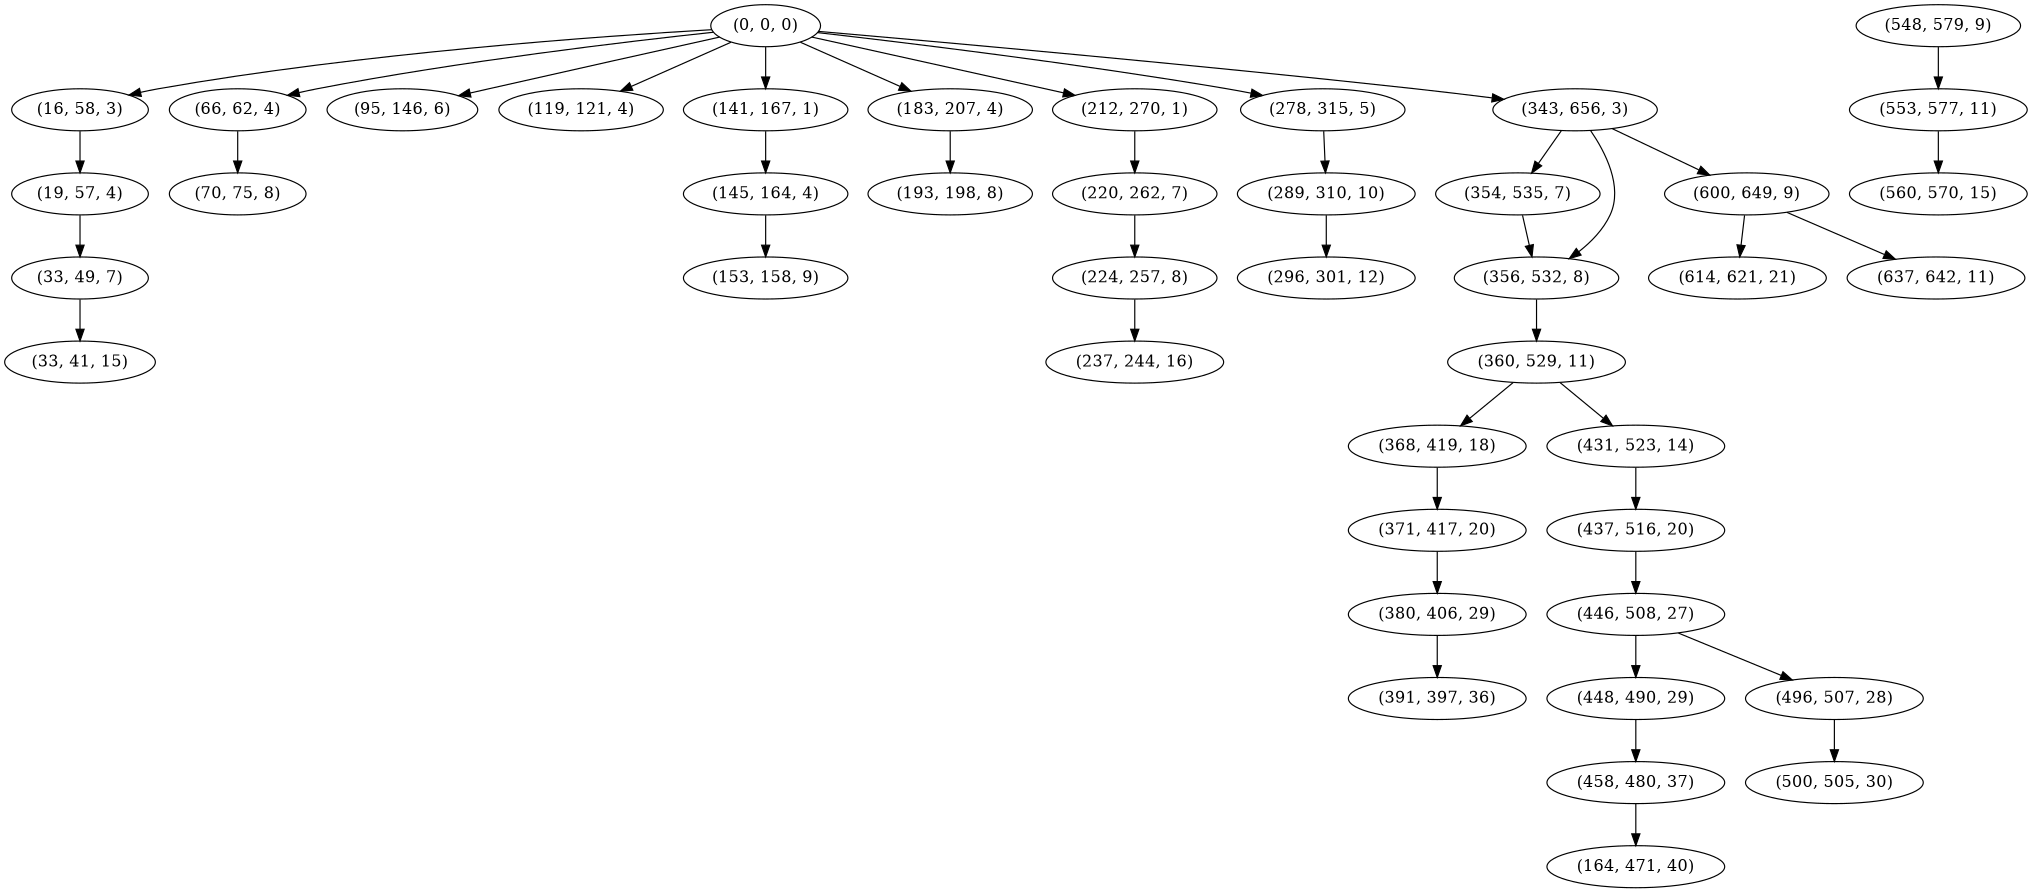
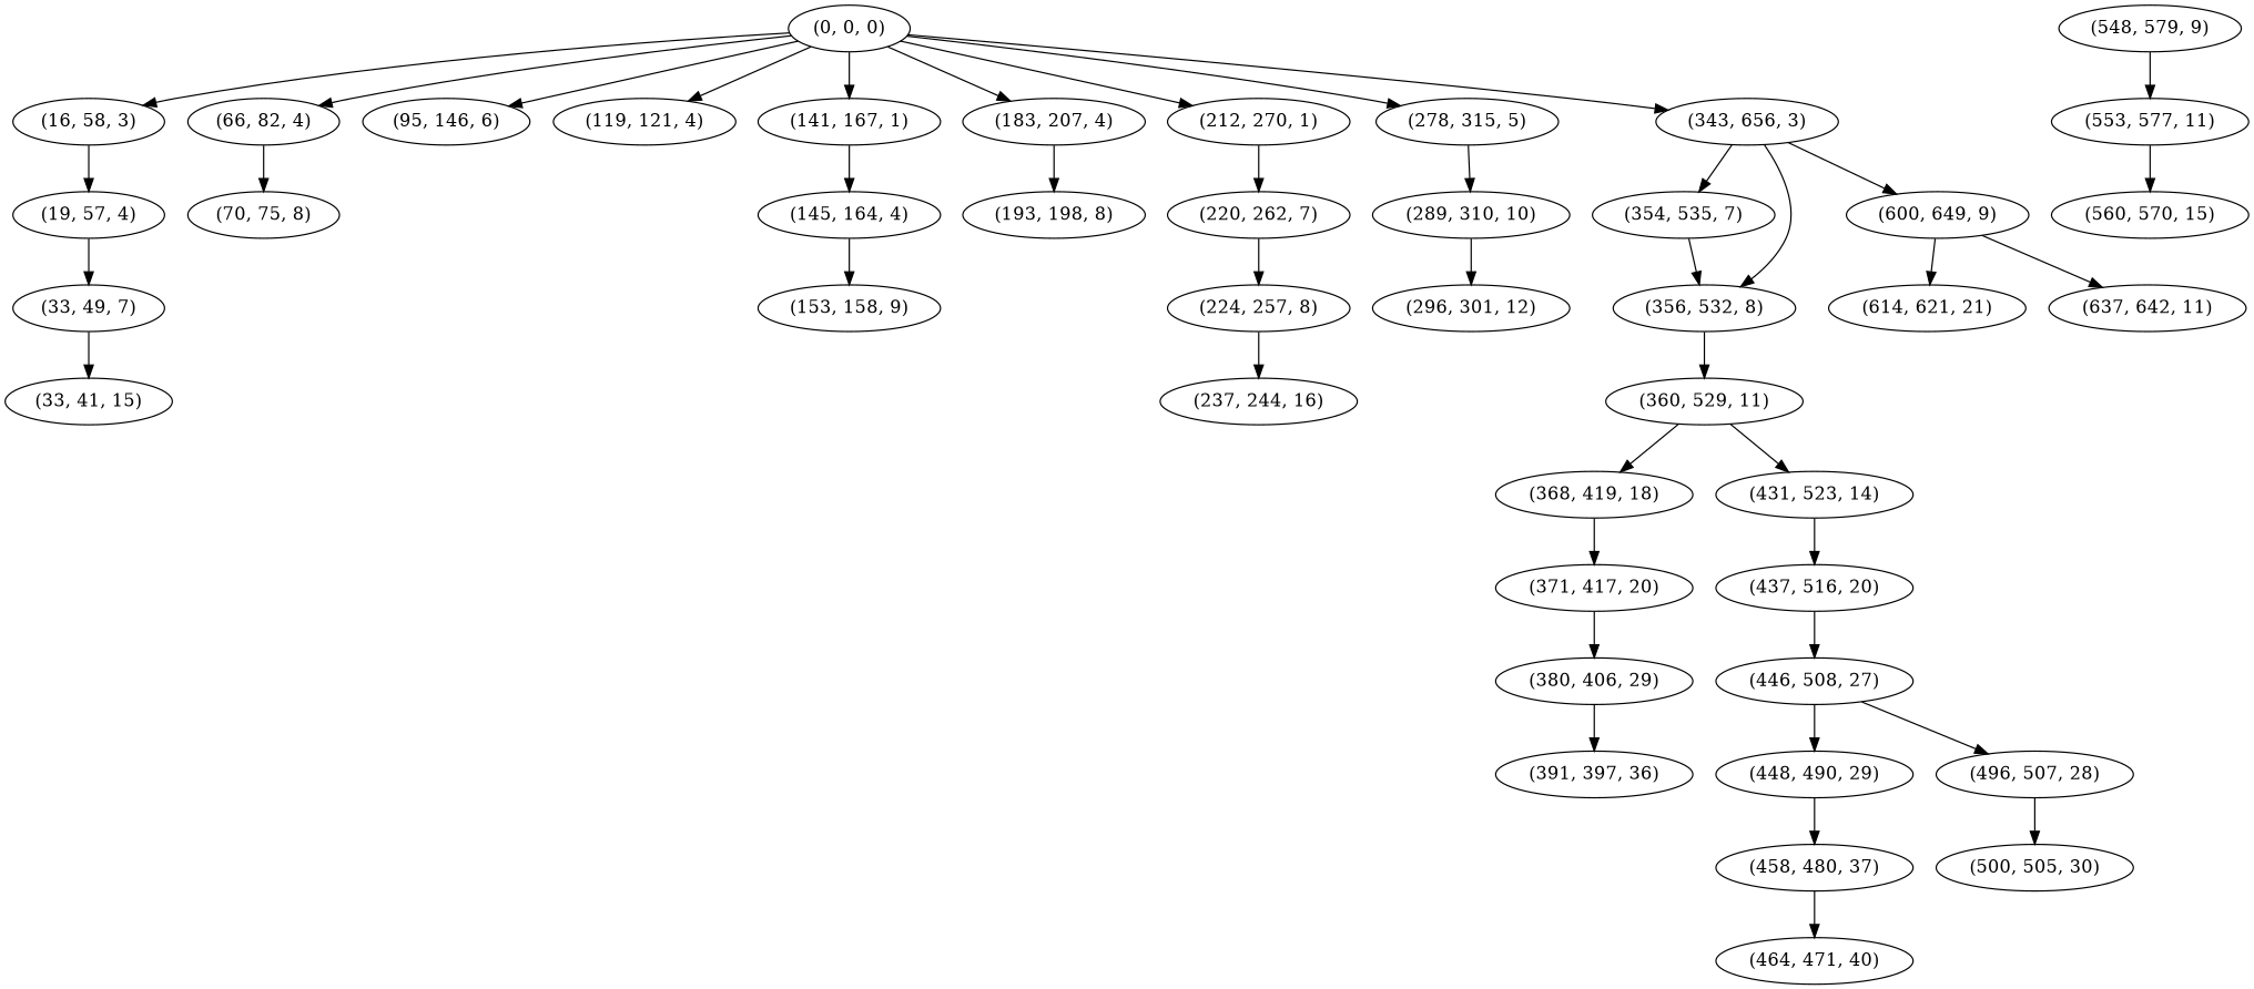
  digraph {
    "(0, 0, 0)"
    "(16, 58, 3)"
-   "(66, 82, 4)" [label="(66, 62, 4)"]
+   "(66, 82, 4)"
    n4 [label="(95, 146, 6)"]
    n5 [label="(119, 121, 4)"]
    "(141, 167, 1)"
    "(183, 207, 4)"
    "(212, 270, 1)"
    "(278, 315, 5)"
    "(343, 656, 3)"
    "(19, 57, 4)"
    "(70, 75, 8)"
    "(145, 164, 4)"
    "(193, 198, 8)"
    "(220, 262, 7)"
    "(289, 310, 10)"
    "(354, 535, 7)"
    "(600, 649, 9)"
    "(356, 532, 8)"
    n20 [label="(33, 49, 7)"]
    "(33, 41, 15)"
    "(153, 158, 9)"
    "(224, 257, 8)"
    "(237, 244, 16)"
    "(296, 301, 12)"
    "(548, 579, 9)"
    "(553, 577, 11)"
    "(614, 621, 21)"
    "(637, 642, 11)"
    "(360, 529, 11)"
    "(368, 419, 18)"
    "(431, 523, 14)"
    "(371, 417, 20)"
    "(437, 516, 20)"
    "(380, 406, 29)"
    "(391, 397, 36)"
    "(446, 508, 27)"
    "(448, 490, 29)"
    "(496, 507, 28)"
    "(458, 480, 37)"
    "(500, 505, 30)"
-   "(464, 471, 40)" [label="(164, 471, 40)"]
+   "(464, 471, 40)"
    "(560, 570, 15)"
    "(0, 0, 0)" -> "(16, 58, 3)"
    "(0, 0, 0)" -> "(66, 82, 4)"
    "(0, 0, 0)" -> n4
    "(0, 0, 0)" -> n5
    "(0, 0, 0)" -> "(141, 167, 1)"
    "(0, 0, 0)" -> "(183, 207, 4)"
    "(0, 0, 0)" -> "(212, 270, 1)"
    "(0, 0, 0)" -> "(278, 315, 5)"
    "(0, 0, 0)" -> "(343, 656, 3)"
    "(16, 58, 3)" -> "(19, 57, 4)"
    "(66, 82, 4)" -> "(70, 75, 8)"
    "(141, 167, 1)" -> "(145, 164, 4)"
    "(183, 207, 4)" -> "(193, 198, 8)"
    "(212, 270, 1)" -> "(220, 262, 7)"
    "(278, 315, 5)" -> "(289, 310, 10)"
    "(343, 656, 3)" -> "(354, 535, 7)"
    "(343, 656, 3)" -> "(600, 649, 9)"
    "(343, 656, 3)" -> "(356, 532, 8)"
    "(19, 57, 4)" -> n20
    "(145, 164, 4)" -> "(153, 158, 9)"
    "(220, 262, 7)" -> "(224, 257, 8)"
    "(289, 310, 10)" -> "(296, 301, 12)"
    "(354, 535, 7)" -> "(356, 532, 8)"
    "(600, 649, 9)" -> "(614, 621, 21)"
    "(600, 649, 9)" -> "(637, 642, 11)"
    "(356, 532, 8)" -> "(360, 529, 11)"
    n20 -> "(33, 41, 15)"
    "(224, 257, 8)" -> "(237, 244, 16)"
    "(548, 579, 9)" -> "(553, 577, 11)"
    "(553, 577, 11)" -> "(560, 570, 15)"
    "(360, 529, 11)" -> "(368, 419, 18)"
    "(360, 529, 11)" -> "(431, 523, 14)"
    "(368, 419, 18)" -> "(371, 417, 20)"
    "(431, 523, 14)" -> "(437, 516, 20)"
    "(371, 417, 20)" -> "(380, 406, 29)"
    "(437, 516, 20)" -> "(446, 508, 27)"
    "(380, 406, 29)" -> "(391, 397, 36)"
    "(446, 508, 27)" -> "(448, 490, 29)"
    "(446, 508, 27)" -> "(496, 507, 28)"
    "(448, 490, 29)" -> "(458, 480, 37)"
    "(496, 507, 28)" -> "(500, 505, 30)"
    "(458, 480, 37)" -> "(464, 471, 40)"
  }
